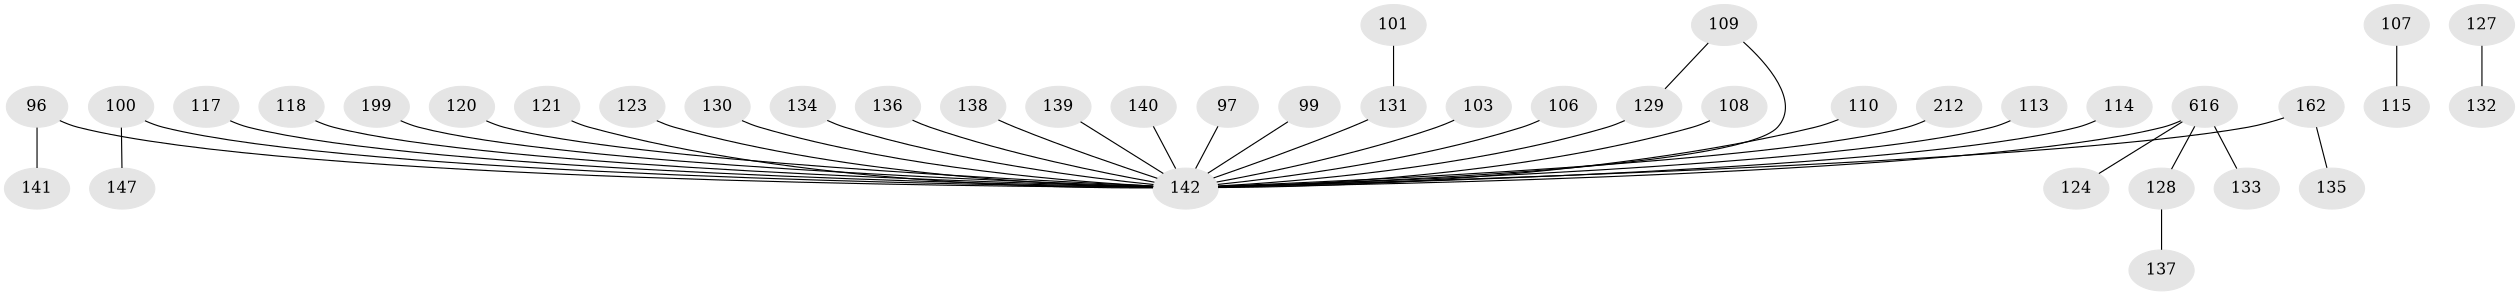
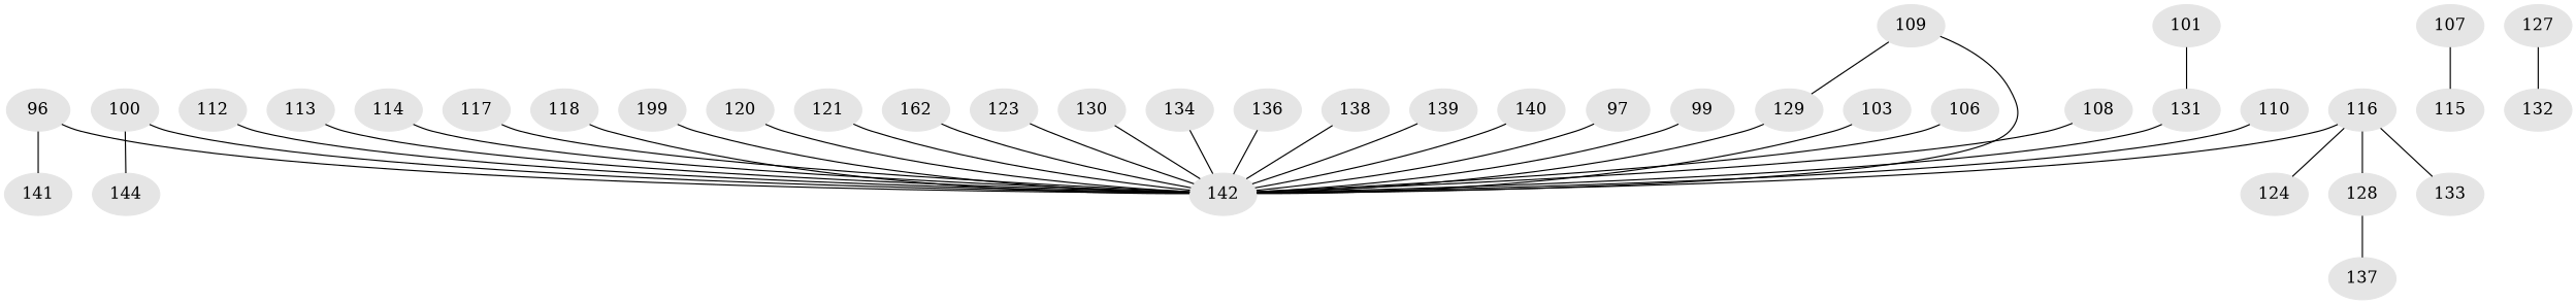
  graph {
    node [color=gray90 style=filled]
    96
    141
    142 [super="+104+111+93+94"]
    97
    99
    100 [super="+41+47"]
-   144 [label=147]
+   144
    131 [super="+88"]
    101
    103
    106
    107
    115
    129 [super="+22+38+98+102+105"]
    108
    109
    110
-   112 [label=212]
+   112
    113
    114
-   116 [super="+42+58" label=616]
+   116 [super="+42+58"]
    124
    128 [super="+74"]
    133
    137
    117
    118
    n28 [label=199]
    120
    121
    n31 [label=162]
-   135
    123
    132 [super="+75+95+126"]
    127
    130
    134
    136 [super="+87"]
    138
    139
    140
    96 -- 141
    96 -- 142
    97 -- 142
    99 -- 142
    100 -- 142
    100 -- 144
    131 -- 142
    101 -- 131
    103 -- 142
    106 -- 142
    107 -- 115
    129 -- 142
    108 -- 142
    109 -- 142
    109 -- 129
    110 -- 142
    112 -- 142
    113 -- 142
    114 -- 142
    116 -- 142
    116 -- 124
    116 -- 128
    116 -- 133
    128 -- 137
    117 -- 142
    118 -- 142
    n28 -- 142
    120 -- 142
    121 -- 142
    n31 -- 142
-   n31 -- 135
    123 -- 142
    127 -- 132
    130 -- 142
    134 -- 142
    136 -- 142
    138 -- 142
    139 -- 142
    140 -- 142
  }
